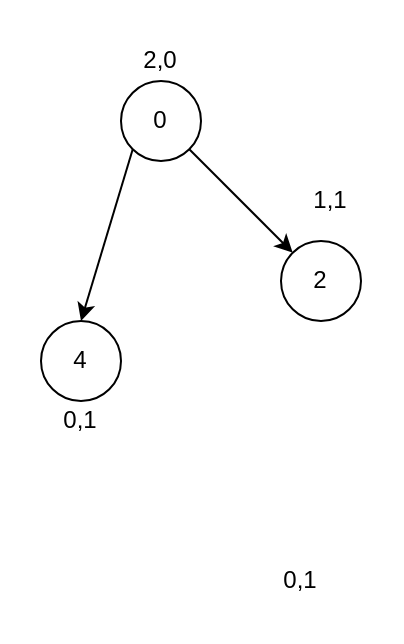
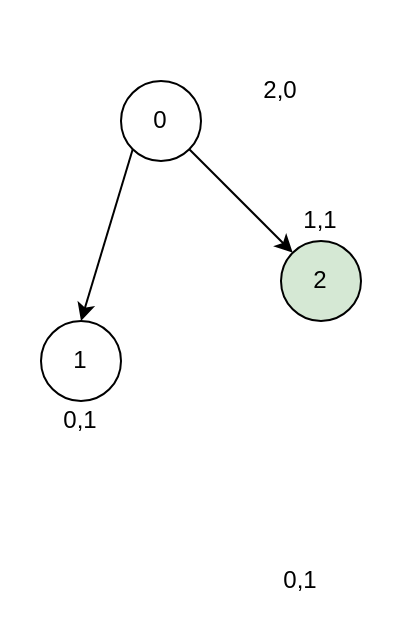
  <mxCell id="0" />
  <mxCell id="1" parent="0" />
  <mxCell id="2" value="0" style="ellipse;whiteSpace=wrap;html=1;aspect=fixed;" parent="1" vertex="1"><mxGeometry x="60" y="40" width="40" height="40" as="geometry" /></mxCell>
- <mxCell id="3" value="4" style="ellipse;whiteSpace=wrap;html=1;aspect=fixed;" parent="1" vertex="1"><mxGeometry x="20" y="160" width="40" height="40" as="geometry" /></mxCell>
- <mxCell id="4" value="2" style="ellipse;whiteSpace=wrap;html=1;aspect=fixed;" parent="1" vertex="1"><mxGeometry x="140" y="120" width="40" height="40" as="geometry" /></mxCell>
+ <mxCell id="3" value="1" style="ellipse;whiteSpace=wrap;html=1;aspect=fixed;" parent="1" vertex="1"><mxGeometry x="20" y="160" width="40" height="40" as="geometry" /></mxCell>
+ <mxCell id="4" value="2" style="ellipse;whiteSpace=wrap;html=1;aspect=fixed;fillColor=#d5e8d4;" parent="1" vertex="1"><mxGeometry x="140" y="120" width="40" height="40" as="geometry" /></mxCell>
  <mxCell id="5" value="" style="endArrow=classic;html=1;entryX=0.5;entryY=0;entryDx=0;entryDy=0;exitX=0;exitY=1;exitDx=0;exitDy=0;" parent="1" source="2" target="3" edge="1"><mxGeometry width="50" height="50" relative="1" as="geometry"><mxPoint x="130" y="270" as="sourcePoint" /><mxPoint x="180" y="220" as="targetPoint" /></mxGeometry></mxCell>
  <mxCell id="6" value="" style="endArrow=classic;html=1;exitX=1;exitY=1;exitDx=0;exitDy=0;entryX=0;entryY=0;entryDx=0;entryDy=0;" parent="1" source="2" target="4" edge="1"><mxGeometry width="50" height="50" relative="1" as="geometry"><mxPoint x="140" y="210" as="sourcePoint" /><mxPoint x="50" y="160" as="targetPoint" /></mxGeometry></mxCell>
- <mxCell id="7" value="2,0" style="text;html=1;strokeColor=none;fillColor=none;align=center;verticalAlign=middle;whiteSpace=wrap;rounded=0;" parent="1" vertex="1"><mxGeometry x="60" y="20" width="40" height="20" as="geometry" /></mxCell>
+ <mxCell id="7" value="2,0" style="text;html=1;strokeColor=none;fillColor=none;align=center;verticalAlign=middle;whiteSpace=wrap;rounded=0;" parent="1" vertex="1"><mxGeometry x="120" y="35" width="40" height="20" as="geometry" /></mxCell>
  <mxCell id="8" value="0,1" style="text;html=1;strokeColor=none;fillColor=none;align=center;verticalAlign=middle;whiteSpace=wrap;rounded=0;" parent="1" vertex="1"><mxGeometry x="20" y="200" width="40" height="20" as="geometry" /></mxCell>
- <mxCell id="9" value="1,1" style="text;html=1;strokeColor=none;fillColor=none;align=center;verticalAlign=middle;whiteSpace=wrap;rounded=0;" parent="1" vertex="1"><mxGeometry x="145" y="90" width="40" height="20" as="geometry" /></mxCell>
+ <mxCell id="9" value="1,1" style="text;html=1;strokeColor=none;fillColor=none;align=center;verticalAlign=middle;whiteSpace=wrap;rounded=0;" parent="1" vertex="1"><mxGeometry x="140" y="100" width="40" height="20" as="geometry" /></mxCell>
  <mxCell id="10" value="0,1" style="text;html=1;strokeColor=none;fillColor=none;align=center;verticalAlign=middle;whiteSpace=wrap;rounded=0;" parent="1" vertex="1"><mxGeometry x="130" y="280" width="40" height="20" as="geometry" /></mxCell>
